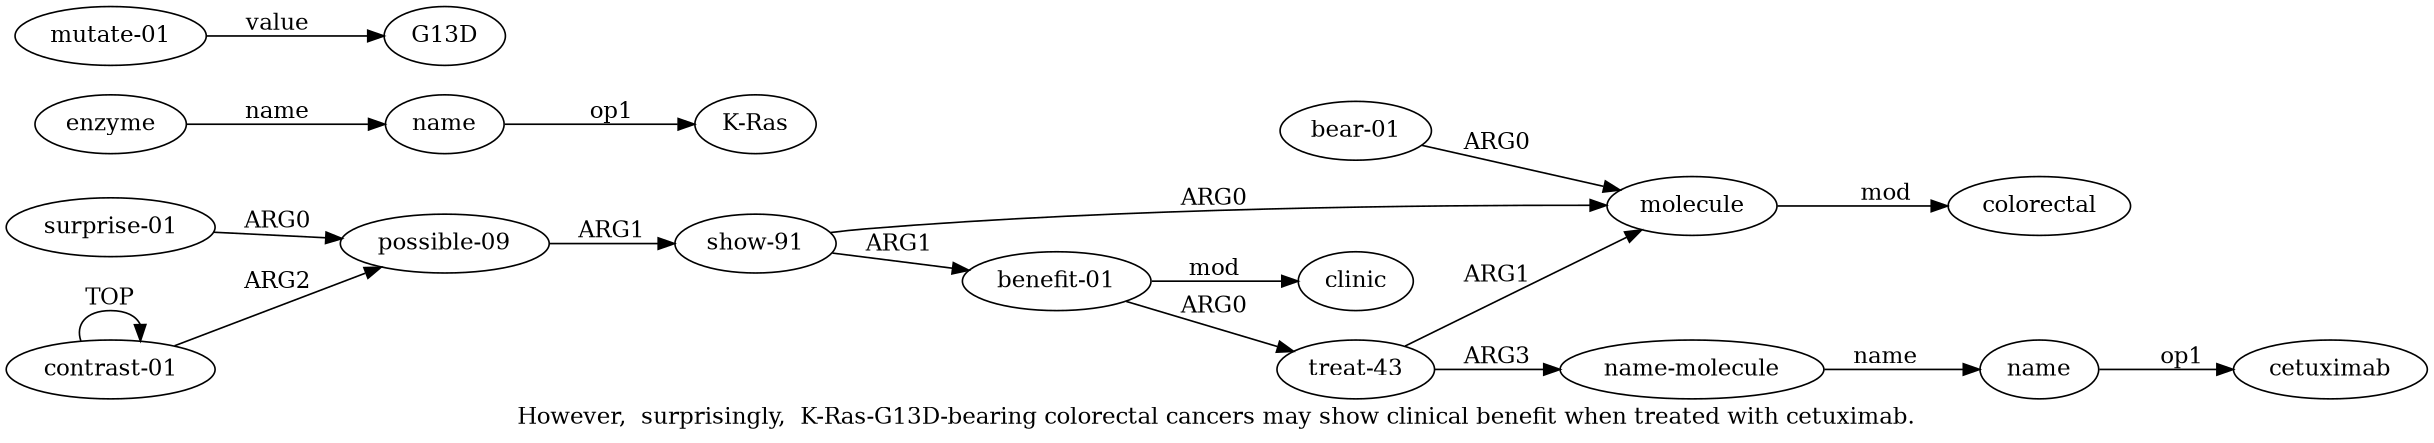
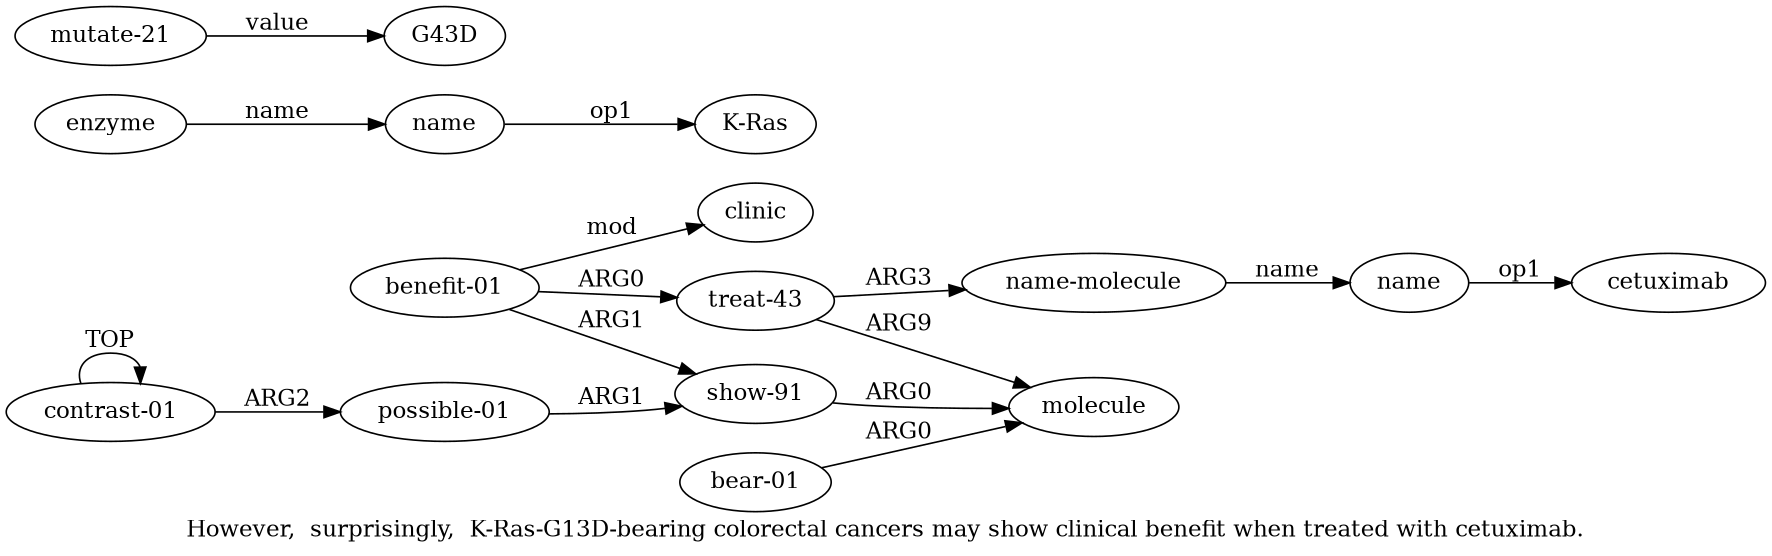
  digraph {
    label="However,  surprisingly,  K-Ras-G13D-bearing colorectal cancers may show clinical benefit when treated with cetuximab."
    rankdir=LR
    node [color=black gold_ind=-1 gold_label=name test_ind=-1 test_label=name]
    edge [color=black gold_label=ARG0 test_label=ARG0]
-   n1 [gold_ind=14 gold_label="surprise-01" label="surprise-01" test_ind=14 test_label="surprise-01"]
-   n2 [gold_ind=1 gold_label="possible-01" label="possible-09" test_ind=1 test_label="possible-01"]
+   n2 [gold_ind=1 gold_label="possible-01" label="possible-01" test_ind=1 test_label="possible-01"]
    n3 [gold_ind=2 gold_label="show-01" label="show-91" test_ind=2 test_label="show-01"]
    n4 [gold_ind=3 gold_label=cancer label=molecule test_ind=3 test_label=cancer]
    n5 [gold_ind=9 gold_label="benefit-01" label="benefit-01" test_ind=9 test_label="benefit-01"]
    n6 [gold_ind=11 gold_label="small-molecule" label="name-molecule" test_ind=11 test_label="small-molecule"]
    n7 [gold_ind=12 label=name test_ind=12]
    n8 [gold_label=cetuximab label=cetuximab test_label=cetuximab]
    n9 [gold_ind=10 gold_label="treat-03" label="treat-43" test_ind=10 test_label="treat-03"]
-   n10 [gold_ind=4 gold_label=colorectal label=colorectal test_ind=4 test_label=colorectal]
    n11 [gold_ind=13 gold_label=clinic label=clinic test_ind=13 test_label=clinic]
    n12 [gold_label="K-Ras" label="K-Ras" test_label="K-Ras"]
    n13 [gold_ind=0 gold_label="contrast-01" label="contrast-01" test_ind=0 test_label="contrast-01"]
    n14 [gold_ind=5 gold_label="bear-01" label="bear-01" test_ind=5 test_label="bear-01"]
    n15 [gold_ind=6 gold_label=enzyme label=enzyme test_ind=6 test_label=enzyme]
    n16 [gold_ind=7 label=name test_ind=7]
-   n17 [gold_ind=8 gold_label="mutate-01" label="mutate-01" test_ind=8 test_label="mutate-01"]
-   n18 [gold_label=G13D label=G13D test_label=G13D]
-   n1 -> n2 [label=ARG0]
+   n17 [gold_ind=8 gold_label="mutate-01" label="mutate-21" test_ind=8 test_label="mutate-01"]
+   n18 [gold_label=G13D label=G43D test_label=G13D]
    n2 -> n3 [gold_label=ARG1 label=ARG1 test_label=ARG1]
    n3 -> n4 [label=ARG0]
-   n3 -> n5 [gold_label=ARG1 label=ARG1 test_label=ARG1]
-   n4 -> n10 [gold_label=mod label=mod test_label=mod]
+   n5 -> n3 [gold_label=ARG1 label=ARG1 test_label=ARG1]
    n5 -> n9 [label=ARG0]
    n5 -> n11 [gold_label=mod label=mod test_label=mod]
    n6 -> n7 [gold_label=name label=name test_label=name]
    n7 -> n8 [gold_label=op1 label=op1 test_label=op1]
-   n9 -> n4 [gold_label=ARG1 label=ARG1 test_label=ARG1]
+   n9 -> n4 [gold_label=ARG1 label=ARG9 test_label=ARG1]
    n9 -> n6 [gold_label=ARG3 label=ARG3 test_label=ARG3]
    n13 -> n2 [gold_label=ARG2 label=ARG2 test_label=ARG2]
    n13 -> n13 [gold_label=TOP label=TOP test_label=TOP]
    n14 -> n4 [label=ARG0]
    n15 -> n16 [gold_label=name label=name test_label=name]
    n16 -> n12 [gold_label=op1 label=op1 test_label=op1]
    n17 -> n18 [gold_label=value label=value test_label=value]
  }
